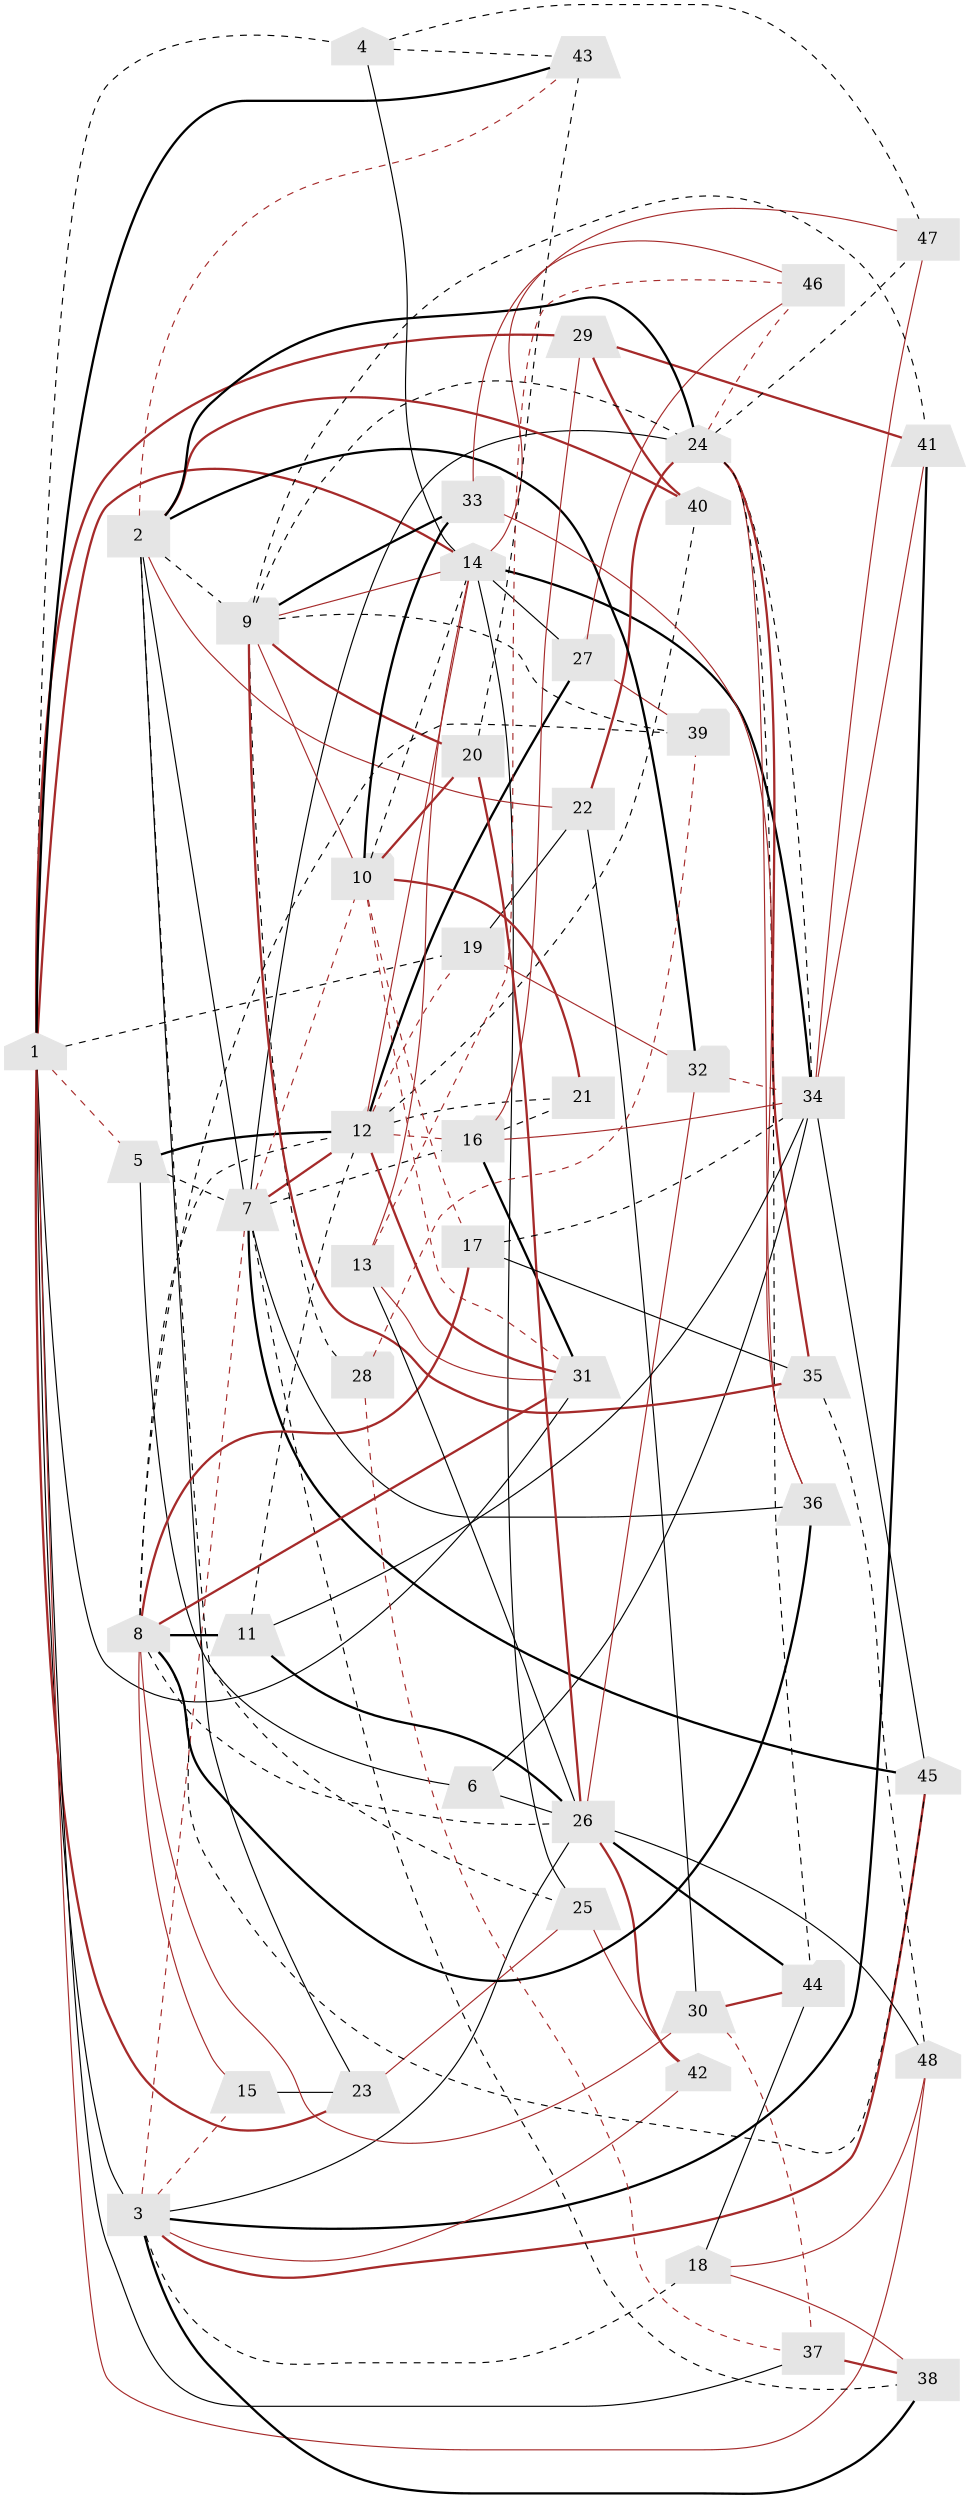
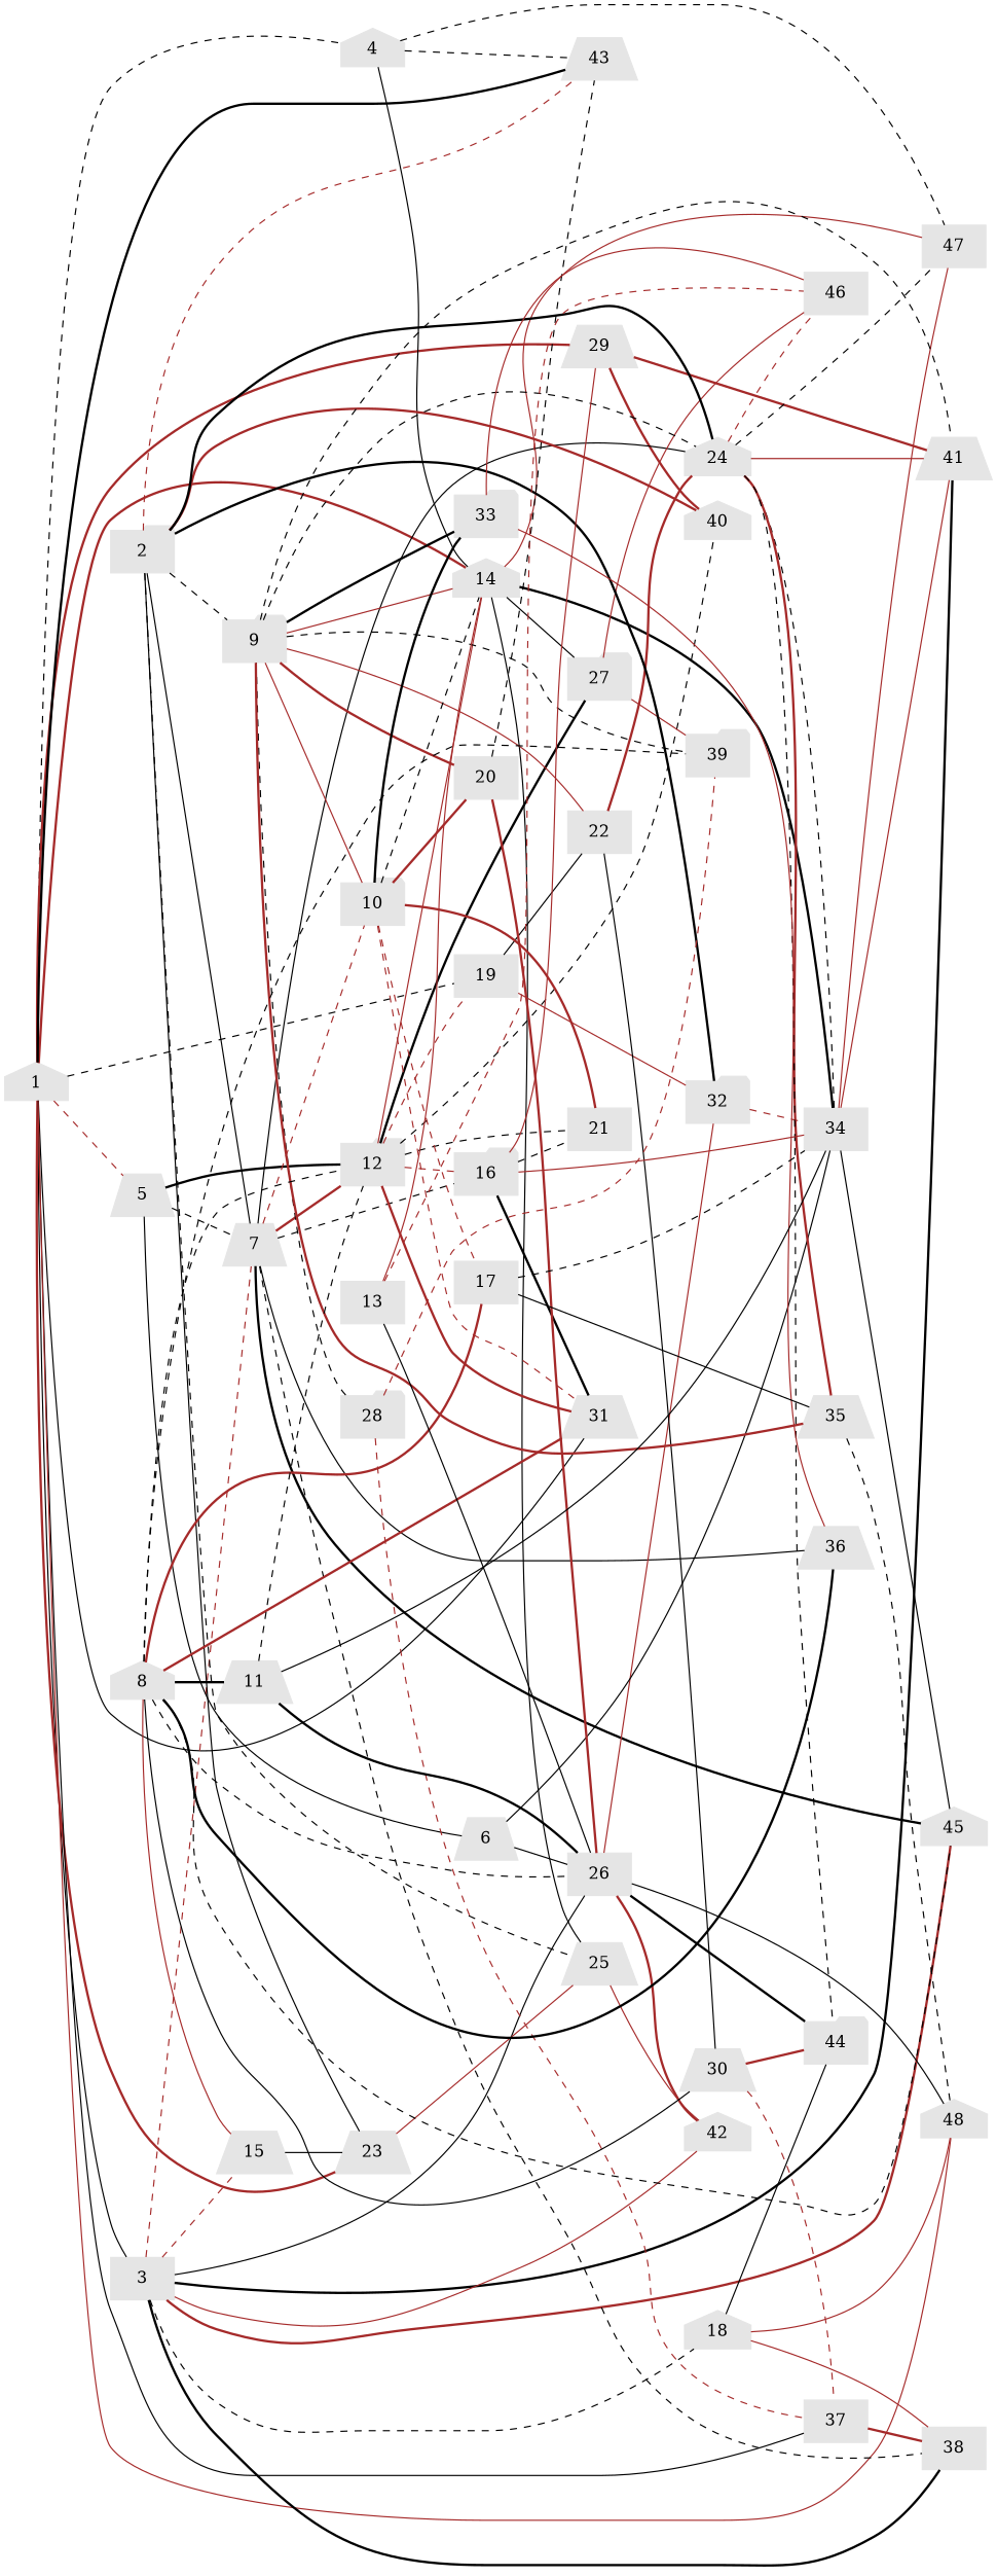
  graph {
    rankdir=LR
    node [color=gray90 shape=trapezium style=filled]
    edge [color=black style=solid weight=1.0]
    1 [shape=house]
    3 [shape=box]
    4 [shape=house]
    5
    14 [shape=house]
    19 [shape=box]
    23
    29
    31
    37 [shape=box]
    43
    48 [shape=house]
    7
    15
    18 [shape=house]
    26 [shape=box]
    38 [shape=box]
    41
    42 [shape=house]
    45 [shape=house]
    47 [shape=box]
    6
    12 [shape=folder]
    25
    34 [shape=box]
    27 [shape=folder]
    22 [shape=box]
    32 [shape=folder]
    40 [shape=house]
    2 [shape=folder]
    9 [shape=folder]
    24 [shape=house]
    10 [shape=folder]
    16 [shape=folder]
    36
    39 [shape=folder]
    20 [shape=box]
    28 [shape=folder]
    33 [shape=folder]
    35
    30
    46 [shape=box]
    44 [shape=folder]
    21 [shape=box]
    17 [shape=box]
    8 [shape=house]
    11
    13 [shape=box]
    1 -- 3
    1 -- 4 [style=dashed]
    1 -- 5 [color=brown style=dashed]
    1 -- 14 [color=brown style=bold weight=2.0]
    1 -- 19 [style=dashed]
    1 -- 23 [color=brown style=bold]
    1 -- 29 [color=brown style=bold]
    1 -- 31
    1 -- 37
    1 -- 43 [style=bold]
    1 -- 48 [color=brown]
    3 -- 7 [color=brown style=dashed]
    3 -- 15 [color=brown style=dashed weight=2.0]
    3 -- 18 [style=dashed]
    3 -- 26
    3 -- 38 [style=bold]
    3 -- 41 [style=bold]
    3 -- 42 [color=brown]
    3 -- 45 [color=brown style=bold]
    4 -- 14
    4 -- 43 [style=dashed]
    4 -- 47 [style=dashed]
    5 -- 7 [style=dashed]
    5 -- 6
    5 -- 12 [style=bold]
    14 -- 47 [color=brown]
    14 -- 25
    14 -- 34 [style=bold]
    14 -- 27
    19 -- 22
    19 -- 32 [color=brown]
    23 -- 25 [color=brown]
    29 -- 41 [color=brown style=bold]
    29 -- 40 [color=brown style=bold]
    37 -- 38 [color=brown style=bold]
    7 -- 38 [style=dashed]
    7 -- 45 [style=bold]
    7 -- 12 [color=brown style=bold]
    7 -- 24
    7 -- 10 [color=brown style=dashed]
    7 -- 16 [style=dashed]
    7 -- 36
    15 -- 23
    18 -- 48 [color=brown]
    18 -- 38 [color=brown]
    18 -- 44
    26 -- 48
    26 -- 42 [color=brown style=bold weight=2.0]
    26 -- 32 [color=brown]
    26 -- 44 [style=bold]
    6 -- 26 [weight=2.0]
    6 -- 34
    12 -- 14 [color=brown]
    12 -- 19 [color=brown style=dashed]
    12 -- 31 [color=brown style=bold]
    12 -- 27 [style=bold]
    12 -- 40 [style=dashed]
    12 -- 16 [color=brown style=dashed]
    12 -- 21 [style=dashed]
    25 -- 42 [color=brown]
    34 -- 41 [color=brown]
    34 -- 45
    34 -- 47 [color=brown]
    27 -- 39 [color=brown]
    27 -- 46 [color=brown]
    22 -- 24 [color=brown style=bold]
    22 -- 30
    32 -- 34 [color=brown style=dashed]
    2 -- 23
    2 -- 43 [color=brown style=dashed]
    2 -- 7
    2 -- 25 [style=dashed]
-   2 -- 22 [color=brown]
+   9 -- 22 [color=brown]
    2 -- 32 [style=bold]
    2 -- 40 [color=brown style=bold weight=2.0]
    2 -- 9 [style=dashed]
    2 -- 24 [style=bold]
    9 -- 14 [color=brown weight=2.0]
    9 -- 41 [style=dashed]
    9 -- 24 [style=dashed]
    9 -- 10 [color=brown]
    9 -- 39 [style=dashed]
    9 -- 20 [color=brown style=bold]
    9 -- 28 [style=dashed weight=2.0]
    9 -- 33 [style=bold]
    9 -- 35 [color=brown style=bold]
    24 -- 47 [style=dashed]
    24 -- 34 [style=dashed]
-   24 -- 36 [color=brown]
+   24 -- 41 [color=brown]
    24 -- 35 [color=brown style=bold]
    24 -- 46 [color=brown style=dashed]
    24 -- 44 [style=dashed]
    10 -- 14 [style=dashed]
    10 -- 31 [color=brown style=dashed]
    10 -- 20 [color=brown style=bold]
    10 -- 33 [style=bold]
    10 -- 21 [color=brown style=bold]
    10 -- 17 [color=brown style=dashed]
    16 -- 29 [color=brown]
    16 -- 31 [style=bold]
    16 -- 34 [color=brown]
    16 -- 21 [style=dashed weight=2.0]
    20 -- 43 [style=dashed]
    20 -- 26 [color=brown style=bold]
    28 -- 37 [color=brown style=dashed]
    28 -- 39 [color=brown style=dashed]
    33 -- 36 [color=brown]
    33 -- 46 [color=brown]
    35 -- 48 [style=dashed]
    30 -- 37 [color=brown style=dashed]
    30 -- 44 [color=brown style=bold]
    17 -- 34 [style=dashed]
    17 -- 35
    8 -- 31 [color=brown style=bold]
    8 -- 15 [color=brown]
    8 -- 26 [style=dashed]
    8 -- 45 [style=dashed]
    8 -- 12 [style=dashed weight=2.0]
    8 -- 36 [style=bold]
    8 -- 39 [style=dashed]
-   8 -- 30 [color=brown]
+   8 -- 30
    8 -- 17 [color=brown style=bold]
    8 -- 11 [style=bold]
    11 -- 26 [style=bold]
    11 -- 12 [style=dashed]
    11 -- 34
    13 -- 14 [color=brown]
-   13 -- 31 [color=brown]
    13 -- 26
    13 -- 46 [color=brown style=dashed]
  }
